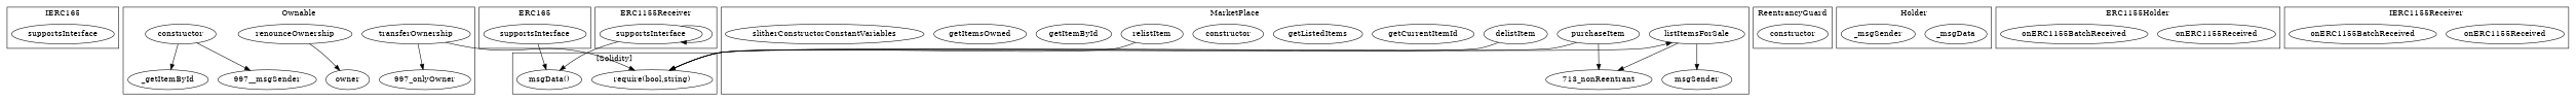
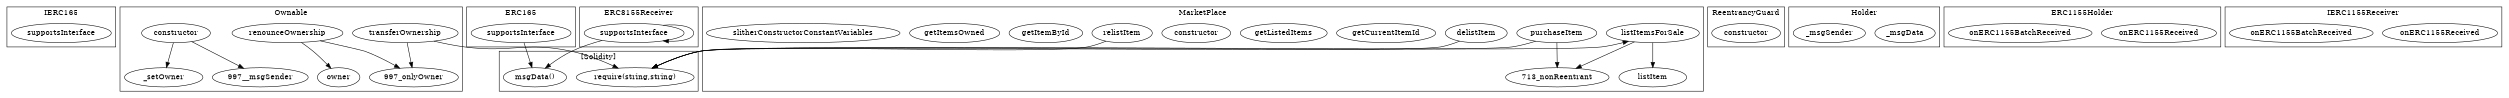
  strict digraph {
    n1 [height=0.5 label=supportsInterface width=1.9859]
    n2 [height=0.5 label=renounceOwnership width=2.2567]
-   n3 [height=0.5 label=_getItemById width=1.354]
+   n3 [height=0.5 label=_setOwner width=1.354]
    "997_onlyOwner" [height=0.5 width=1.8776]
    n5 [height=0.5 label=transferOwnership width=2.1123]
    n6 [height=0.5 label=constructor width=1.3902]
    "997__msgSender" [height=0.5 width=2.004]
    n8 [height=0.5 label=owner width=0.9027]
    n9 [height=0.5 label=listItemsForSale width=1.9137]
-   n10 [height=0.5 label=msgSender width=1.0652]
+   n10 [height=0.5 label=listItem width=1.0652]
    "713_nonReentrant" [height=0.5 width=2.0943]
    n12 [height=0.5 label=relistItem width=1.2457]
    n13 [height=0.5 label=delistItem width=1.2818]
    n14 [height=0.5 label=getCurrentItemId width=2.004]
    n15 [height=0.5 label=getListedItems width=1.7693]
    n16 [height=0.5 label=constructor width=1.3902]
    n17 [height=0.5 label=purchaseItem width=1.6249]
    n18 [height=0.5 label=getItemById width=1.5526]
    n19 [height=0.5 label=getItemsOwned width=1.8596]
    n20 [height=0.5 label=slitherConstructorConstantVariables width=3.8274]
    n21 [height=0.5 label=constructor width=1.3902]
    n22 [height=0.5 label=supportsInterface width=1.9859]
    n23 [height=0.5 label=supportsInterface width=1.9859]
    n24 [height=0.5 label=_msgData width=1.2999]
    n25 [height=0.5 label=_msgSender width=1.5165]
    n26 [height=0.5 label=onERC1155Received width=2.4192]
    n27 [height=0.5 label=onERC1155BatchReceived width=2.9789]
    n28 [height=0.5 label=onERC1155Received width=2.4192]
    n29 [height=0.5 label=onERC1155BatchReceived width=2.9789]
    n30 [height=0.5 label="msgData()" width=0.88464]
-   "require(bool,string)" [height=0.5 width=2.2026]
+   "require(bool,string)" [height=0.5 width=2.2026 label="require(string,string)"]
    subgraph cluster_1 {
      label=IERC165
      n1
    }
    subgraph cluster_2 {
      label=Ownable
      n2
      n3
      "997_onlyOwner"
      n5
      n6
      "997__msgSender"
      n8
    }
    subgraph cluster_3 {
      label=MarketPlace
      n9
      n10
      "713_nonReentrant"
      n12
      n13
      n14
      n15
      n16
      n17
      n18
      n19
      n20
    }
    subgraph cluster_4 {
      label=ReentrancyGuard
      n21
    }
    subgraph cluster_5 {
      label=ERC165
      n22
    }
    subgraph cluster_6 {
-     label=ERC1155Receiver
+     label=ERC8155Receiver
      n23
    }
    subgraph cluster_7 {
      label=Holder
      n24
      n25
    }
    subgraph cluster_8 {
      label=ERC1155Holder
      n26
      n27
    }
    subgraph cluster_9 {
      label=IERC1155Receiver
      n28
      n29
    }
    subgraph cluster_10 {
      label="[Solidity]"
      n30
      "require(bool,string)"
    }
+   n2 -> "997_onlyOwner"
    n2 -> n8
    n5 -> "997_onlyOwner"
    n5 -> "require(bool,string)"
    n6 -> n3
    n6 -> "997__msgSender"
    n9 -> n10
    n9 -> "713_nonReentrant"
    n12 -> "require(bool,string)"
    n13 -> "require(bool,string)"
    n17 -> "713_nonReentrant"
    n17 -> "require(bool,string)"
    n22 -> n30
    n23 -> n23
    n23 -> n30
    "require(bool,string)" -> n9
  }
